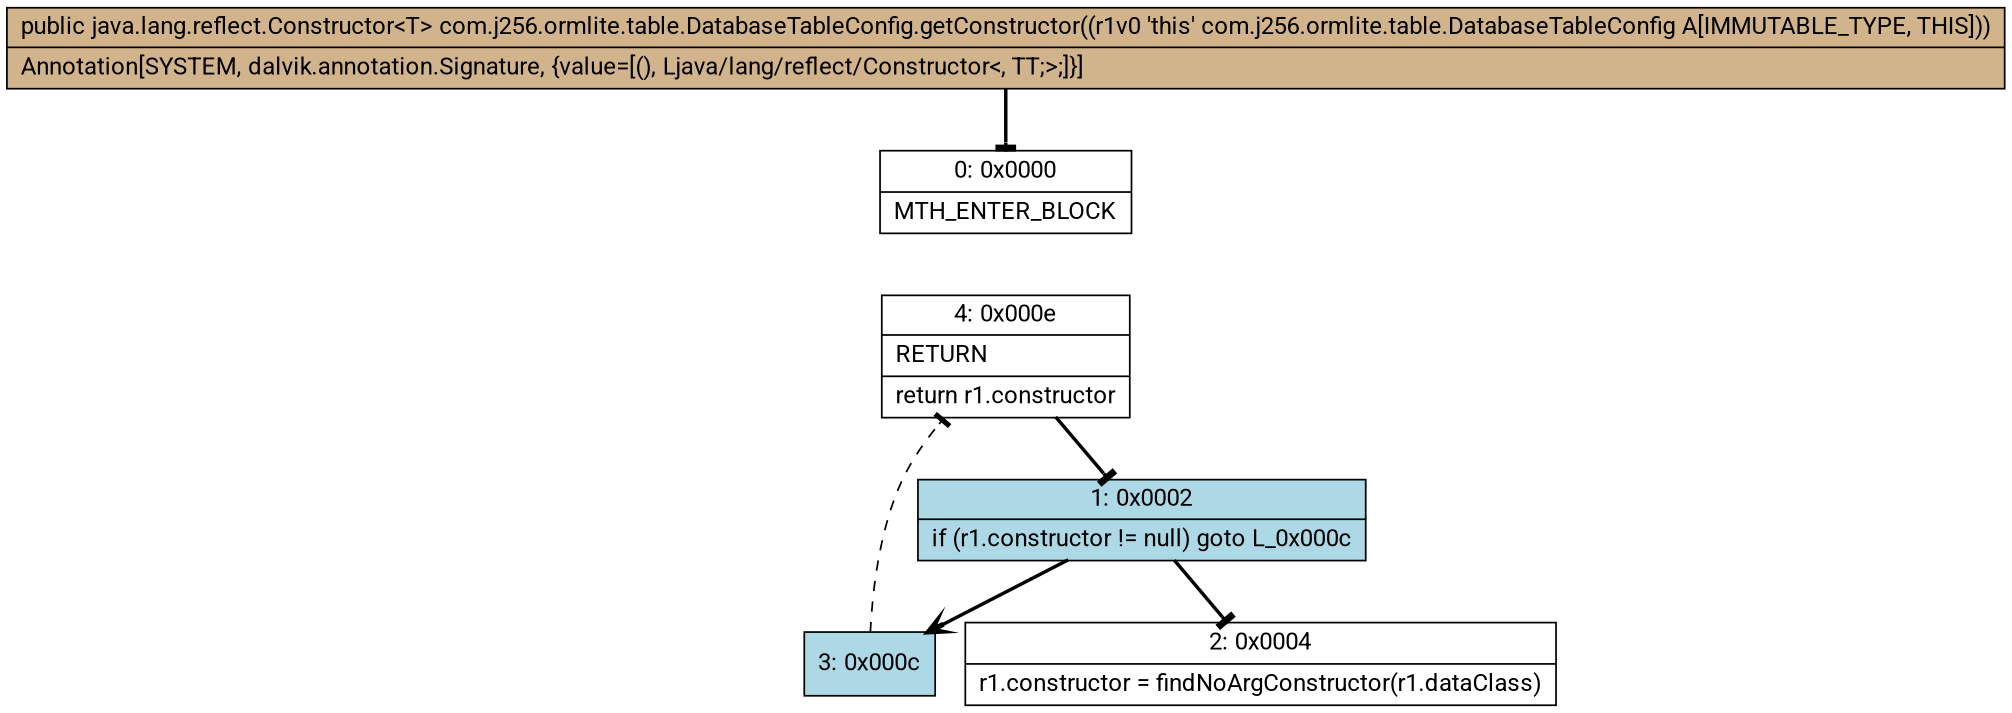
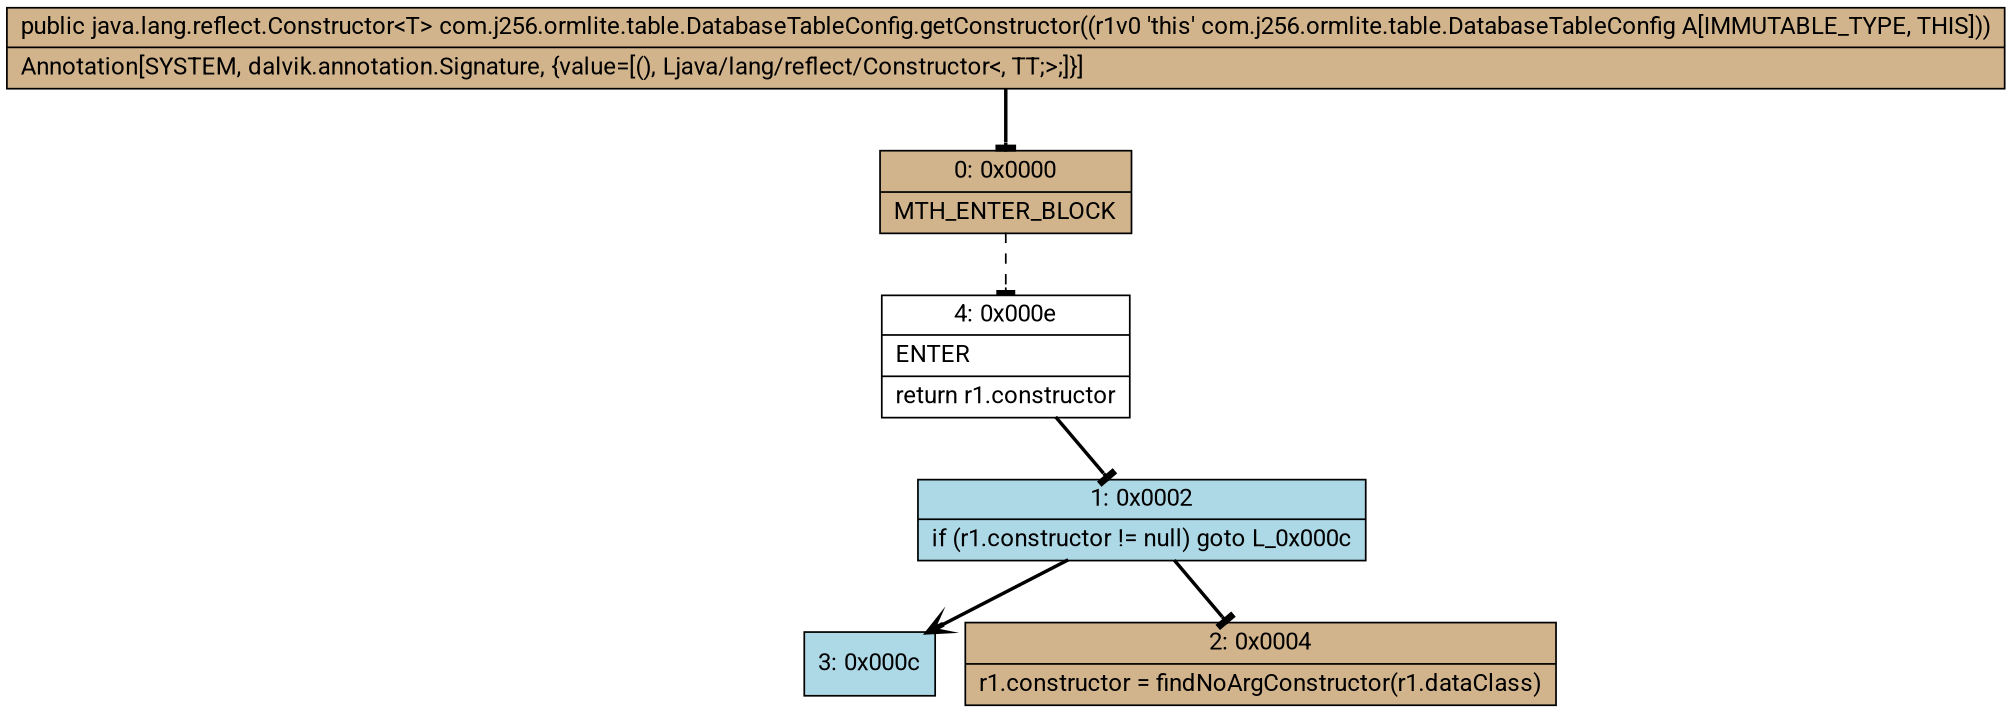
  digraph {
    fontname=Roboto
    node [fillcolor=white fontname=Roboto shape=record style=filled]
    edge [arrowhead=tee fontname=Roboto style=bold]
-   n1 [label="{0\:\ 0x0000|MTH_ENTER_BLOCK\l}"]
+   n1 [fillcolor=tan label="{0\:\ 0x0000|MTH_ENTER_BLOCK\l}"]
    n2 [fillcolor=lightblue label="{1\:\ 0x0002|if (r1.constructor != null) goto L_0x000c\l}"]
-   n3 [label="{2\:\ 0x0004|r1.constructor = findNoArgConstructor(r1.dataClass)\l}"]
+   n3 [fillcolor=tan label="{2\:\ 0x0004|r1.constructor = findNoArgConstructor(r1.dataClass)\l}"]
    n4 [fillcolor=lightblue label="{3\:\ 0x000c}"]
-   n5 [label="{4\:\ 0x000e|RETURN\l|return r1.constructor\l}"]
+   n5 [label="{4\:\ 0x000e|ENTER\l|return r1.constructor\l}"]
    n6 [fillcolor=tan label="{public java.lang.reflect.Constructor\<T\> com.j256.ormlite.table.DatabaseTableConfig.getConstructor((r1v0 'this' com.j256.ormlite.table.DatabaseTableConfig A[IMMUTABLE_TYPE, THIS]))  | Annotation[SYSTEM, dalvik.annotation.Signature, \{value=[(), Ljava\/lang\/reflect\/Constructor\<, TT;\>;]\}]\l}"]
    n2 -> n3
    n2 -> n4 [arrowhead=vee]
-   n4 -> n5 [style=dashed]
+   n1 -> n5 [style=dashed]
    n5 -> n2
    n6 -> n1
  }
